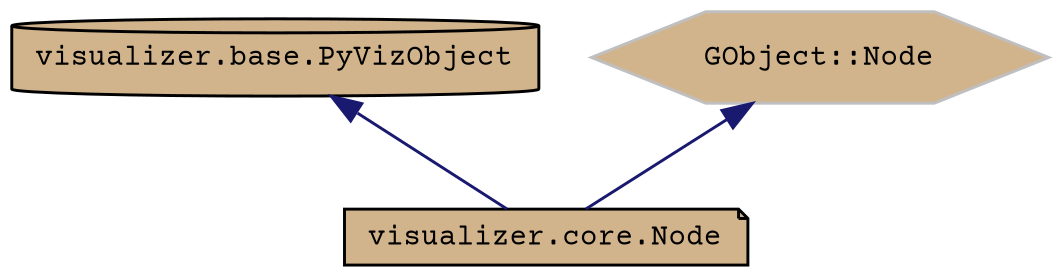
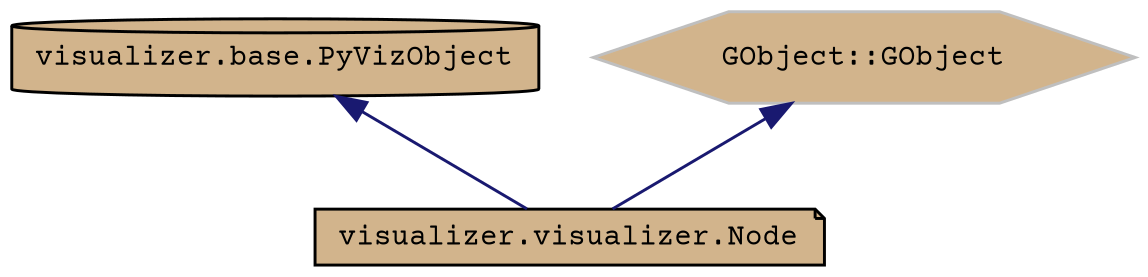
  digraph {
    fontname="Courier Prime"
    node [color=black fillcolor=tan fontname="Courier Prime" fontsize=10 style=filled]
    edge [color=midnightblue dir=back fontname="Courier Prime" fontsize=10 labelfontname=Helvetica labelfontsize=10 style=solid]
-   n1 [fontcolor=black height=0.2 label="visualizer.core.Node" shape=note width=0.4]
+   n1 [fontcolor=black height=0.2 label="visualizer.visualizer.Node" shape=note width=0.4]
    n2 [height=0.2 label="visualizer.base.PyVizObject" shape=cylinder width=0.4]
-   n3 [color=grey75 height=0.2 label="GObject::Node" shape=hexagon width=0.4]
+   n3 [color=grey75 height=0.2 label="GObject::GObject" shape=hexagon width=0.4]
    n2 -> n1
    n3 -> n1
  }
